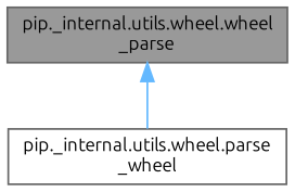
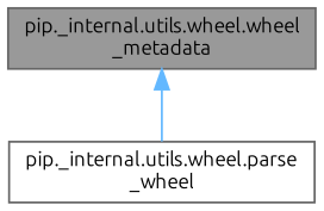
  digraph {
    rankdir=TB
    fontname=Ubuntu
    node [fontname=Ubuntu fontsize=10 shape=box style=filled]
-   n1 [color=gray40 fillcolor=grey60 fontcolor=black height=0.2 label="pip._internal.utils.wheel.wheel\l_parse" width=0.4]
+   n1 [color=gray40 fillcolor=grey60 fontcolor=black height=0.2 label="pip._internal.utils.wheel.wheel\l_metadata" width=0.4]
    n2 [color=grey40 fillcolor=white height=0.2 label="pip._internal.utils.wheel.parse\l_wheel" width=0.4]
    n1 -> n2 [color=steelblue1 dir=back fontname=Ubuntu fontsize=10 labelfontname=Helvetica labelfontsize=10 style=solid]
  }
